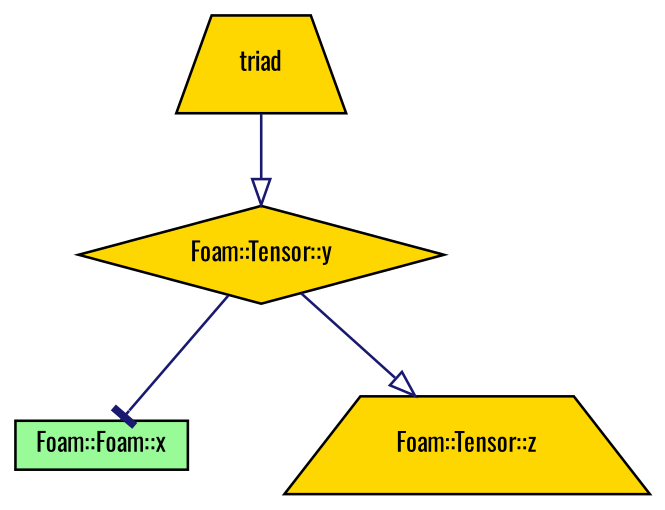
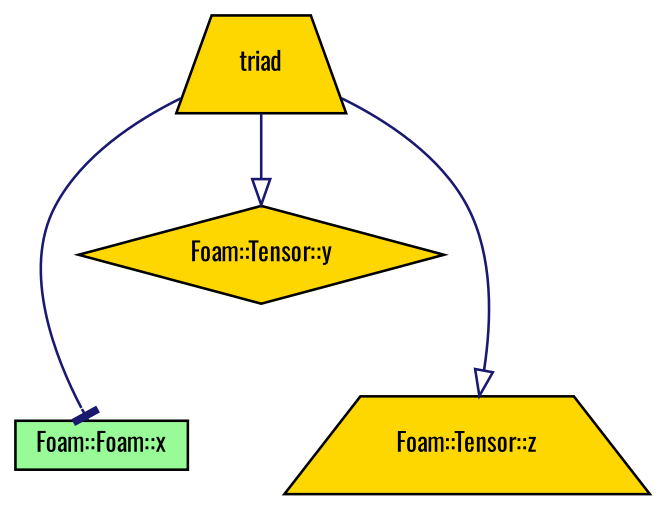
  digraph {
    fontname=Oswald
    rankdir=TB
    node [color=black fillcolor=gold fontname=Oswald fontsize=10 shape=trapezium style=filled]
    edge [arrowhead=onormal color=midnightblue fontname=Oswald fontsize=10 labelfontname=Helvetica labelfontsize=10 style=solid]
    n1 [fontcolor=black height=0.2 label=triad width=0.4]
    n2 [fillcolor=palegreen height=0.2 label="Foam::Foam::x" shape=box width=0.4]
    n3 [height=0.2 label="Foam::Tensor::y" shape=diamond width=0.4]
    n4 [height=0.2 label="Foam::Tensor::z" width=0.4]
-   n3 -> n2 [arrowhead=tee]
+   n1 -> n2 [arrowhead=tee]
    n1 -> n3
-   n3 -> n4
+   n1 -> n4
  }
